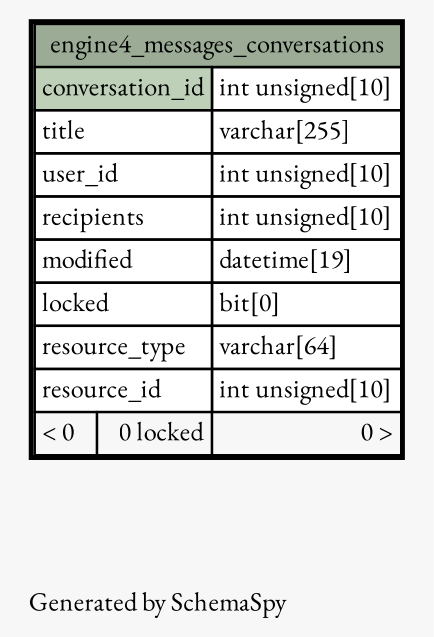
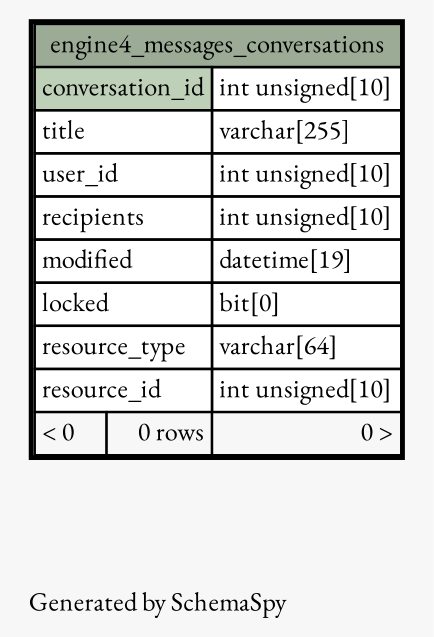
  digraph {
    bgcolor="#f7f7f7"
    fontname="EB Garamond"
    fontsize=11
    label="\nGenerated by SchemaSpy"
    labeljust=l
    nodesep=0.18
    rankdir=RL
    ranksep=0.46
-   n1 [fontname="EB Garamond" fontsize=11 label=<     <TABLE BORDER="2" CELLBORDER="1" CELLSPACING="0" BGCOLOR="#ffffff">       <TR><TD COLSPAN="3" BGCOLOR="#9bab96" ALIGN="CENTER">engine4_messages_conversations</TD></TR>       <TR><TD PORT="conversation_id" COLSPAN="2" BGCOLOR="#bed1b8" ALIGN="LEFT">conversation_id</TD><TD PORT="conversation_id.type" ALIGN="LEFT">int unsigned[10]</TD></TR>       <TR><TD PORT="title" COLSPAN="2" ALIGN="LEFT">title</TD><TD PORT="title.type" ALIGN="LEFT">varchar[255]</TD></TR>       <TR><TD PORT="user_id" COLSPAN="2" ALIGN="LEFT">user_id</TD><TD PORT="user_id.type" ALIGN="LEFT">int unsigned[10]</TD></TR>       <TR><TD PORT="recipients" COLSPAN="2" ALIGN="LEFT">recipients</TD><TD PORT="recipients.type" ALIGN="LEFT">int unsigned[10]</TD></TR>       <TR><TD PORT="modified" COLSPAN="2" ALIGN="LEFT">modified</TD><TD PORT="modified.type" ALIGN="LEFT">datetime[19]</TD></TR>       <TR><TD PORT="locked" COLSPAN="2" ALIGN="LEFT">locked</TD><TD PORT="locked.type" ALIGN="LEFT">bit[0]</TD></TR>       <TR><TD PORT="resource_type" COLSPAN="2" ALIGN="LEFT">resource_type</TD><TD PORT="resource_type.type" ALIGN="LEFT">varchar[64]</TD></TR>       <TR><TD PORT="resource_id" COLSPAN="2" ALIGN="LEFT">resource_id</TD><TD PORT="resource_id.type" ALIGN="LEFT">int unsigned[10]</TD></TR>       <TR><TD ALIGN="LEFT" BGCOLOR="#f7f7f7">&lt; 0</TD><TD ALIGN="RIGHT" BGCOLOR="#f7f7f7">0 locked</TD><TD ALIGN="RIGHT" BGCOLOR="#f7f7f7">0 &gt;</TD></TR>     </TABLE>> shape=plaintext]
+   n1 [fontname="EB Garamond" fontsize=11 label=<     <TABLE BORDER="2" CELLBORDER="1" CELLSPACING="0" BGCOLOR="#ffffff">       <TR><TD COLSPAN="3" BGCOLOR="#9bab96" ALIGN="CENTER">engine4_messages_conversations</TD></TR>       <TR><TD PORT="conversation_id" COLSPAN="2" BGCOLOR="#bed1b8" ALIGN="LEFT">conversation_id</TD><TD PORT="conversation_id.type" ALIGN="LEFT">int unsigned[10]</TD></TR>       <TR><TD PORT="title" COLSPAN="2" ALIGN="LEFT">title</TD><TD PORT="title.type" ALIGN="LEFT">varchar[255]</TD></TR>       <TR><TD PORT="user_id" COLSPAN="2" ALIGN="LEFT">user_id</TD><TD PORT="user_id.type" ALIGN="LEFT">int unsigned[10]</TD></TR>       <TR><TD PORT="recipients" COLSPAN="2" ALIGN="LEFT">recipients</TD><TD PORT="recipients.type" ALIGN="LEFT">int unsigned[10]</TD></TR>       <TR><TD PORT="modified" COLSPAN="2" ALIGN="LEFT">modified</TD><TD PORT="modified.type" ALIGN="LEFT">datetime[19]</TD></TR>       <TR><TD PORT="locked" COLSPAN="2" ALIGN="LEFT">locked</TD><TD PORT="locked.type" ALIGN="LEFT">bit[0]</TD></TR>       <TR><TD PORT="resource_type" COLSPAN="2" ALIGN="LEFT">resource_type</TD><TD PORT="resource_type.type" ALIGN="LEFT">varchar[64]</TD></TR>       <TR><TD PORT="resource_id" COLSPAN="2" ALIGN="LEFT">resource_id</TD><TD PORT="resource_id.type" ALIGN="LEFT">int unsigned[10]</TD></TR>       <TR><TD ALIGN="LEFT" BGCOLOR="#f7f7f7">&lt; 0</TD><TD ALIGN="RIGHT" BGCOLOR="#f7f7f7">0 rows</TD><TD ALIGN="RIGHT" BGCOLOR="#f7f7f7">0 &gt;</TD></TR>     </TABLE>> shape=plaintext]
  }
